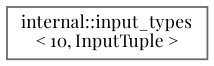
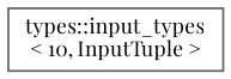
  digraph {
    rankdir=LR
    fontname="Playfair Display"
-   n1 [color=grey40 fillcolor=white fontname="Playfair Display" fontsize=10 height=0.2 label="internal::input_types\l\< 10, InputTuple \>" shape=box style=filled width=0.4]
+   n1 [color=grey40 fillcolor=white fontname="Playfair Display" fontsize=10 height=0.2 label="types::input_types\l\< 10, InputTuple \>" shape=box style=filled width=0.4]
  }
